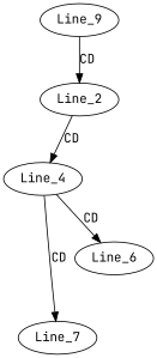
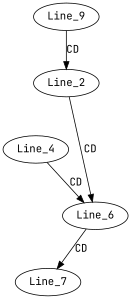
  digraph {
    fontname="JetBrains Mono"
    node [fontname="JetBrains Mono"]
    edge [fontname="JetBrains Mono"]
    n1 [label=Line_9]
    Line_2
    n3 [label=Line_4]
    Line_6
    Line_7
    n1 -> Line_2 [label=CD]
-   Line_2 -> n3 [label=CD]
+   Line_2 -> Line_6 [label=CD]
    n3 -> Line_6 [label=CD]
-   n3 -> Line_7 [label=CD]
+   Line_6 -> Line_7 [label=CD]
  }
